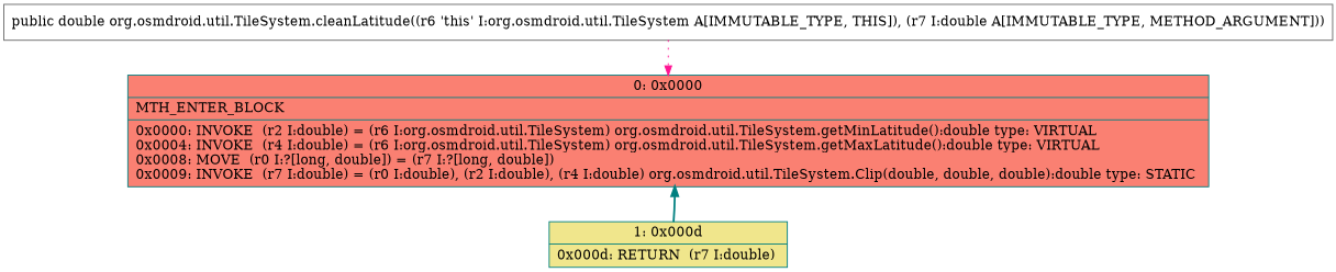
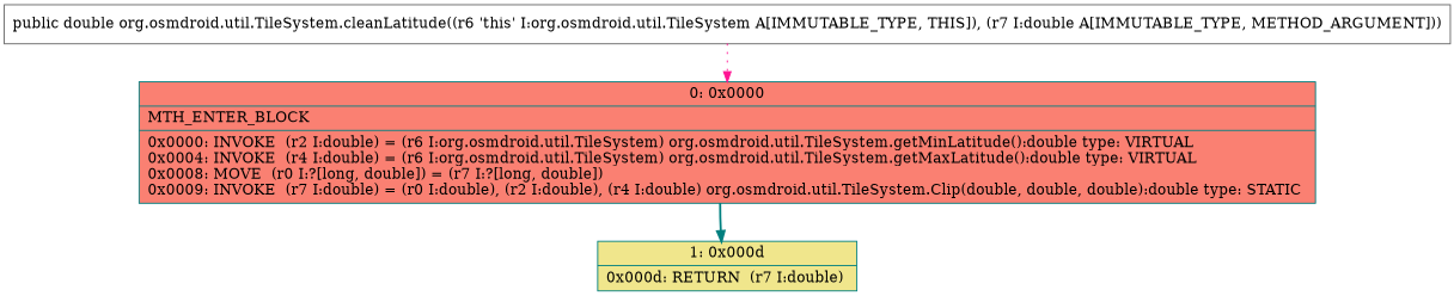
  digraph {
    node [shape=record style=filled color=teal]
    n1 [label="{0\:\ 0x0000|MTH_ENTER_BLOCK\l|0x0000: INVOKE  (r2 I:double) = (r6 I:org.osmdroid.util.TileSystem) org.osmdroid.util.TileSystem.getMinLatitude():double type: VIRTUAL \l0x0004: INVOKE  (r4 I:double) = (r6 I:org.osmdroid.util.TileSystem) org.osmdroid.util.TileSystem.getMaxLatitude():double type: VIRTUAL \l0x0008: MOVE  (r0 I:?[long, double]) = (r7 I:?[long, double]) \l0x0009: INVOKE  (r7 I:double) = (r0 I:double), (r2 I:double), (r4 I:double) org.osmdroid.util.TileSystem.Clip(double, double, double):double type: STATIC \l}" fillcolor=salmon]
    n2 [label="{1\:\ 0x000d|0x000d: RETURN  (r7 I:double) \l}" fillcolor=khaki]
    n3 [label="{public double org.osmdroid.util.TileSystem.cleanLatitude((r6 'this' I:org.osmdroid.util.TileSystem A[IMMUTABLE_TYPE, THIS]), (r7 I:double A[IMMUTABLE_TYPE, METHOD_ARGUMENT])) }" fillcolor=white color=gray40]
-   n2 -> n1 [color=teal style=bold]
+   n1 -> n2 [color=teal style=bold]
    n3 -> n1 [color=deeppink style=dotted]
  }
